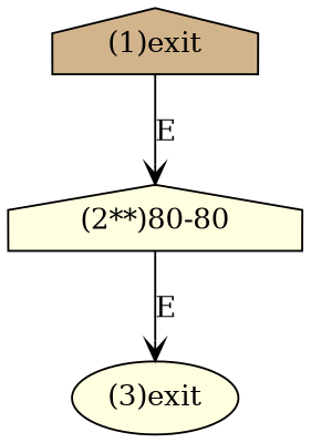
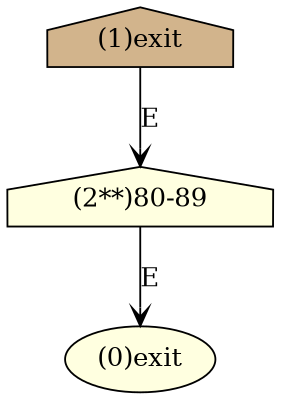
  digraph {
    node [fillcolor=lightyellow shape=house style=filled]
    edge [arrowhead=vee]
    n1 [fillcolor=tan label="(1)exit"]
-   n2 [label="(2**)80-80"]
-   n3 [label="(3)exit" shape=ellipse]
+   n2 [label="(2**)80-89"]
+   n3 [label="(0)exit" shape=ellipse]
    n1 -> n2 [label=E]
    n2 -> n3 [label=E]
  }
